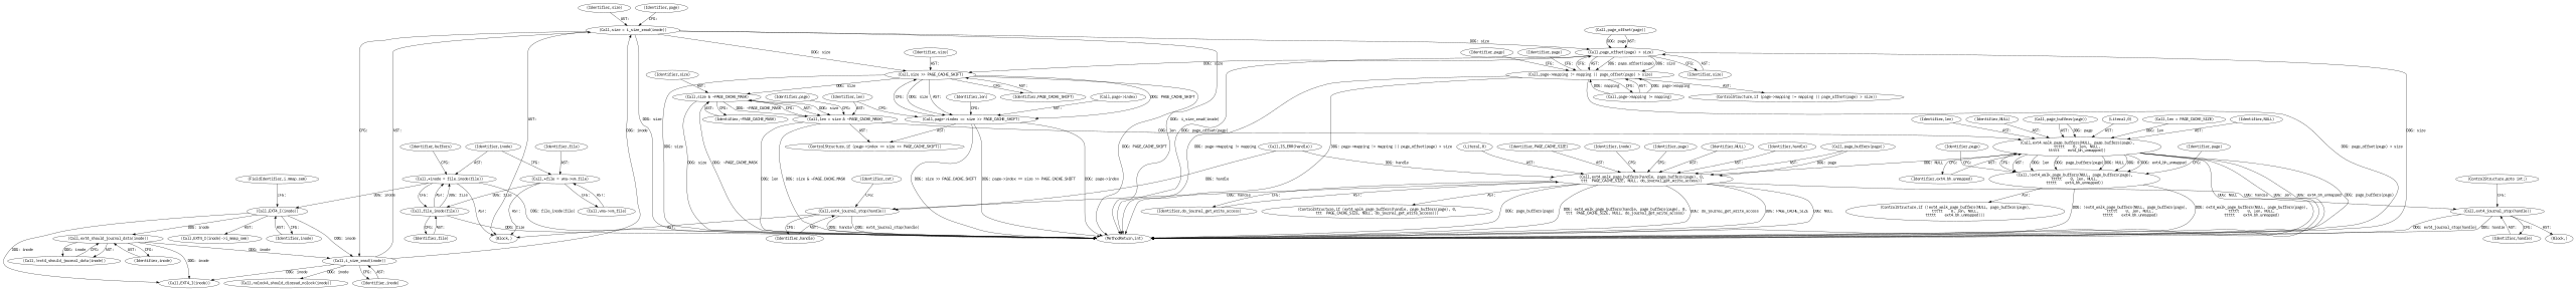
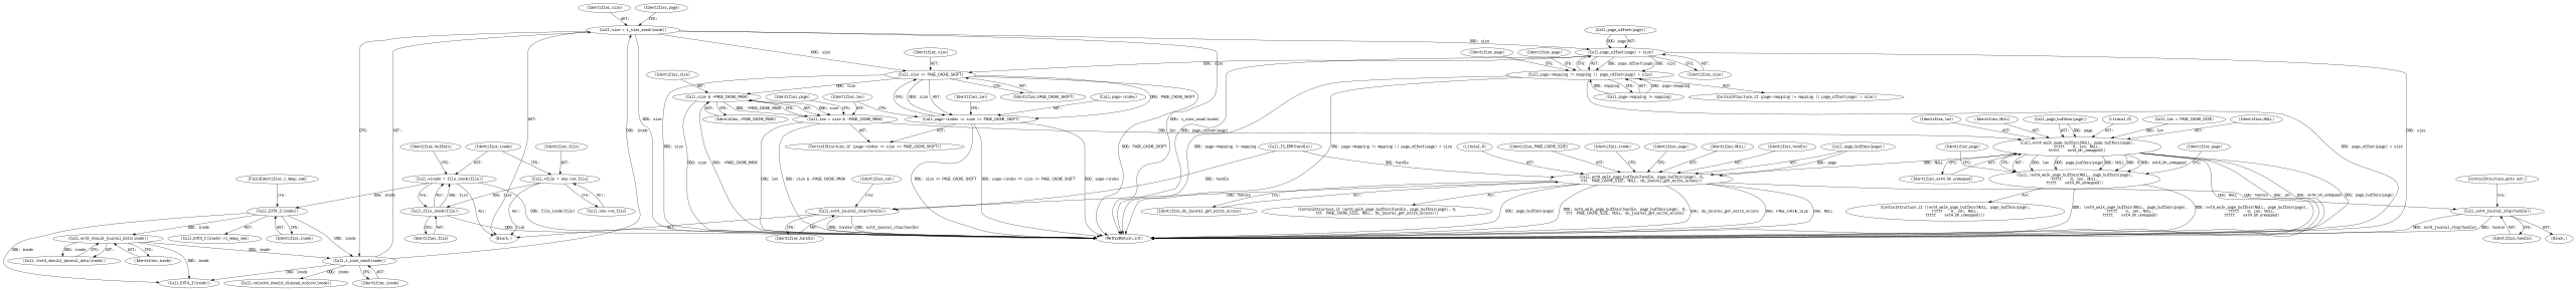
  digraph {
    fontname="IBM Plex Mono"
    node [fontname="IBM Plex Mono"]
    edge [fontname="IBM Plex Mono"]
    n1 [label="(Call,size = i_size_read(inode))"]
    n2 [label="(Call,i_size_read(inode))"]
    n3 [label="(Call,page_offset(page) > size)"]
    n4 [label="(Call,size >> PAGE_CACHE_SHIFT)"]
    n5 [label="(Block,)"]
    n6 [label="(MethodReturn,int)"]
    n7 [label="(Identifier,inode)"]
    n8 [label="(Call,EXT4_I(inode))"]
    n9 [label="(Call,nolock4_should_dioread_nolock(inode))"]
    n10 [label="(Call,page->mapping != mapping || page_offset(page) > size)"]
    n11 [label="(Identifier,size)"]
    n12 [label="(Call,page->index == size >> PAGE_CACHE_SHIFT)"]
    n13 [label="(Call,size & ~PAGE_CACHE_MASK)"]
    n14 [label="(Identifier,PAGE_CACHE_SHIFT)"]
    n15 [label="(Call,EXT4_I(inode))"]
    n16 [label="(Call,ext4_should_journal_data(inode))"]
    n17 [label="(Call,EXT4_I(inode)->i_mmap_sem)"]
    n18 [label="(Identifier,inode)"]
    n19 [label="(Identifier,inode)"]
    n20 [label="(Call,!ext4_should_journal_data(inode))"]
    n21 [label="(Call,*inode = file_inode(file))"]
    n22 [label="(Call,file_inode(file))"]
    n23 [label="(Identifier,file)"]
    n24 [label="(Call,*file = vma->vm_file)"]
    n25 [label="(Call,vma->vm_file)"]
    n26 [label="(Call,page->mapping != mapping)"]
    n27 [label="(ControlStructure,if (page->mapping != mapping || page_offset(page) > size))"]
    n28 [label="(ControlStructure,if (page->index == size >> PAGE_CACHE_SHIFT))"]
    n29 [label="(Call,len = size & ~PAGE_CACHE_MASK)"]
    n30 [label="(Identifier,~PAGE_CACHE_MASK)"]
    n31 [label="(Call,ext4_walk_page_buffers(NULL, page_buffers(page),\n\t\t\t\t\t    0, len, NULL,\n\t\t\t\t\t    ext4_bh_unmapped))"]
    n32 [label="(Call,!ext4_walk_page_buffers(NULL, page_buffers(page),\n\t\t\t\t\t    0, len, NULL,\n\t\t\t\t\t    ext4_bh_unmapped))"]
    n33 [label="(Call,ext4_walk_page_buffers(handle, page_buffers(page), 0,\n\t\t\t  PAGE_CACHE_SIZE, NULL, do_journal_get_write_access))"]
    n34 [label="(Identifier,ext4_bh_unmapped)"]
    n35 [label="(ControlStructure,if (!ext4_walk_page_buffers(NULL, page_buffers(page),\n\t\t\t\t\t    0, len, NULL,\n\t\t\t\t\t    ext4_bh_unmapped)))"]
    n36 [label="(Call,ext4_journal_stop(handle))"]
    n37 [label="(Call,ext4_journal_stop(handle))"]
    n38 [label="(Identifier,do_journal_get_write_access)"]
    n39 [label="(ControlStructure,if (ext4_walk_page_buffers(handle, page_buffers(page), 0,\n\t\t\t  PAGE_CACHE_SIZE, NULL, do_journal_get_write_access)))"]
    n40 [label="(Identifier,handle)"]
    n41 [label="(Block,)"]
    n42 [label="(Identifier,handle)"]
    n43 [label="(Literal,0)"]
    n44 [label="(Identifier,PAGE_CACHE_SIZE)"]
    n45 [label="(Call,page_buffers(page))"]
    n46 [label="(Literal,0)"]
    n47 [label="(Identifier,page)"]
    n48 [label="(Identifier,len)"]
    n49 [label="(Call,IS_ERR(handle))"]
    n50 [label="(Call,len = PAGE_CACHE_SIZE)"]
    n51 [label="(Identifier,size)"]
    n52 [label="(Identifier,page)"]
    n53 [label="(Identifier,NULL)"]
    n54 [label="(Identifier,ret)"]
    n55 [label="(Identifier,size)"]
    n56 [label="(Identifier,size)"]
    n57 [label="(Identifier,inode)"]
    n58 [label="(Call,page->index)"]
    n59 [label="(Identifier,inode)"]
    n60 [label="(Call,page_offset(page))"]
    n61 [label="(Identifier,page)"]
    n62 [label="(Identifier,len)"]
    n63 [label="(FieldIdentifier,i_mmap_sem)"]
    n64 [label="(Identifier,page)"]
    n65 [label="(Identifier,len)"]
    n66 [label="(Identifier,buffers)"]
    n67 [label="(Identifier,NULL)"]
    n68 [label="(Identifier,page)"]
    n69 [label="(Identifier,NULL)"]
-   n70 [label="(ControlStructure,goto int;)"]
+   n70 [label="(ControlStructure,goto out;)"]
    n71 [label="(Identifier,page)"]
    n72 [label="(Identifier,file)"]
    n73 [label="(Identifier,handle)"]
    n74 [label="(Call,page_buffers(page))"]
    n75 [label="(Identifier,page)"]
    n1 -> n2 [label="CFG: "]
    n1 -> n3 [label="DDG: size"]
    n1 -> n4 [label="DDG: size"]
    n1 -> n5 [label="AST: "]
    n1 -> n6 [label="DDG: size"]
    n1 -> n6 [label="DDG: i_size_read(inode)"]
    n2 -> n1 [label="AST: "]
    n2 -> n1 [label="DDG: inode"]
    n2 -> n7 [label="CFG: "]
    n2 -> n8 [label="DDG: inode"]
    n2 -> n9 [label="DDG: inode"]
    n3 -> n4 [label="DDG: size"]
    n3 -> n6 [label="DDG: page_offset(page)"]
    n3 -> n6 [label="DDG: size"]
    n3 -> n10 [label="AST: "]
    n3 -> n10 [label="DDG: page_offset(page)"]
    n3 -> n10 [label="DDG: size"]
    n3 -> n11 [label="CFG: "]
    n4 -> n6 [label="DDG: PAGE_CACHE_SHIFT"]
    n4 -> n6 [label="DDG: size"]
    n4 -> n12 [label="AST: "]
    n4 -> n12 [label="DDG: size"]
    n4 -> n12 [label="DDG: PAGE_CACHE_SHIFT"]
    n4 -> n13 [label="DDG: size"]
    n4 -> n14 [label="CFG: "]
    n7 -> n2 [label="AST: "]
    n10 -> n3 [label="CFG: "]
    n10 -> n6 [label="DDG: page->mapping != mapping"]
    n10 -> n6 [label="DDG: page->mapping != mapping || page_offset(page) > size"]
    n10 -> n6 [label="DDG: page_offset(page) > size"]
    n10 -> n26 [label="CFG: "]
    n10 -> n27 [label="AST: "]
    n11 -> n3 [label="AST: "]
    n12 -> n4 [label="CFG: "]
    n12 -> n6 [label="DDG: size >> PAGE_CACHE_SHIFT"]
    n12 -> n6 [label="DDG: page->index == size >> PAGE_CACHE_SHIFT"]
    n12 -> n6 [label="DDG: page->index"]
    n12 -> n28 [label="AST: "]
    n13 -> n6 [label="DDG: size"]
    n13 -> n6 [label="DDG: ~PAGE_CACHE_MASK"]
    n13 -> n29 [label="AST: "]
    n13 -> n29 [label="DDG: size"]
    n13 -> n29 [label="DDG: ~PAGE_CACHE_MASK"]
    n13 -> n30 [label="CFG: "]
    n14 -> n4 [label="AST: "]
    n15 -> n2 [label="DDG: inode"]
    n15 -> n8 [label="DDG: inode"]
    n15 -> n16 [label="DDG: inode"]
    n15 -> n17 [label="AST: "]
    n15 -> n18 [label="CFG: "]
    n16 -> n2 [label="DDG: inode"]
    n16 -> n8 [label="DDG: inode"]
    n16 -> n19 [label="CFG: "]
    n16 -> n20 [label="AST: "]
    n16 -> n20 [label="DDG: inode"]
    n18 -> n15 [label="AST: "]
    n19 -> n16 [label="AST: "]
    n20 -> n16 [label="CFG: "]
    n21 -> n5 [label="AST: "]
    n21 -> n6 [label="DDG: file_inode(file)"]
    n21 -> n15 [label="DDG: inode"]
    n21 -> n22 [label="CFG: "]
    n22 -> n6 [label="DDG: file"]
    n22 -> n21 [label="AST: "]
    n22 -> n21 [label="DDG: file"]
    n22 -> n23 [label="CFG: "]
    n23 -> n22 [label="AST: "]
    n24 -> n5 [label="AST: "]
    n24 -> n22 [label="DDG: file"]
    n24 -> n25 [label="CFG: "]
    n25 -> n24 [label="AST: "]
    n26 -> n10 [label="AST: "]
    n26 -> n10 [label="DDG: page->mapping"]
    n26 -> n10 [label="DDG: mapping"]
    n29 -> n6 [label="DDG: len"]
    n29 -> n6 [label="DDG: size & ~PAGE_CACHE_MASK"]
    n29 -> n13 [label="CFG: "]
    n29 -> n28 [label="AST: "]
    n29 -> n31 [label="DDG: len"]
    n30 -> n13 [label="AST: "]
    n31 -> n6 [label="DDG: NULL"]
    n31 -> n6 [label="DDG: len"]
    n31 -> n6 [label="DDG: ext4_bh_unmapped"]
    n31 -> n6 [label="DDG: page_buffers(page)"]
    n31 -> n32 [label="AST: "]
    n31 -> n32 [label="DDG: len"]
    n31 -> n32 [label="DDG: page_buffers(page)"]
    n31 -> n32 [label="DDG: NULL"]
    n31 -> n32 [label="DDG: 0"]
    n31 -> n32 [label="DDG: ext4_bh_unmapped"]
    n31 -> n33 [label="DDG: NULL"]
    n31 -> n34 [label="CFG: "]
    n32 -> n6 [label="DDG: ext4_walk_page_buffers(NULL, page_buffers(page),\n\t\t\t\t\t    0, len, NULL,\n\t\t\t\t\t    ext4_bh_unmapped)"]
    n32 -> n6 [label="DDG: !ext4_walk_page_buffers(NULL, page_buffers(page),\n\t\t\t\t\t    0, len, NULL,\n\t\t\t\t\t    ext4_bh_unmapped)"]
    n32 -> n31 [label="CFG: "]
    n32 -> n35 [label="AST: "]
    n33 -> n6 [label="DDG: page_buffers(page)"]
    n33 -> n6 [label="DDG: ext4_walk_page_buffers(handle, page_buffers(page), 0,\n\t\t\t  PAGE_CACHE_SIZE, NULL, do_journal_get_write_access)"]
    n33 -> n6 [label="DDG: do_journal_get_write_access"]
    n33 -> n6 [label="DDG: PAGE_CACHE_SIZE"]
    n33 -> n6 [label="DDG: NULL"]
    n33 -> n36 [label="DDG: handle"]
    n33 -> n37 [label="DDG: handle"]
    n33 -> n38 [label="CFG: "]
    n33 -> n39 [label="AST: "]
    n34 -> n31 [label="AST: "]
    n36 -> n6 [label="DDG: ext4_journal_stop(handle)"]
    n36 -> n6 [label="DDG: handle"]
    n36 -> n40 [label="CFG: "]
    n36 -> n41 [label="AST: "]
    n37 -> n5 [label="AST: "]
    n37 -> n6 [label="DDG: ext4_journal_stop(handle)"]
    n37 -> n6 [label="DDG: handle"]
    n37 -> n42 [label="CFG: "]
    n38 -> n33 [label="AST: "]
    n40 -> n36 [label="AST: "]
    n42 -> n37 [label="AST: "]
    n43 -> n33 [label="AST: "]
    n44 -> n33 [label="AST: "]
    n45 -> n31 [label="AST: "]
    n45 -> n31 [label="DDG: page"]
    n46 -> n31 [label="AST: "]
    n47 -> n10 [label="CFG: "]
    n48 -> n12 [label="CFG: "]
    n49 -> n33 [label="DDG: handle"]
    n49 -> n37 [label="DDG: handle"]
    n50 -> n31 [label="DDG: len"]
    n51 -> n1 [label="AST: "]
    n52 -> n29 [label="CFG: "]
    n53 -> n31 [label="AST: "]
    n54 -> n37 [label="CFG: "]
    n55 -> n13 [label="AST: "]
    n56 -> n4 [label="AST: "]
    n57 -> n21 [label="AST: "]
    n57 -> n24 [label="CFG: "]
    n58 -> n12 [label="AST: "]
    n59 -> n33 [label="CFG: "]
    n60 -> n3 [label="AST: "]
    n60 -> n3 [label="DDG: page"]
    n61 -> n32 [label="CFG: "]
    n62 -> n12 [label="CFG: "]
    n62 -> n29 [label="AST: "]
    n63 -> n15 [label="CFG: "]
    n64 -> n33 [label="CFG: "]
    n65 -> n31 [label="AST: "]
    n66 -> n21 [label="CFG: "]
    n67 -> n31 [label="AST: "]
    n68 -> n1 [label="CFG: "]
    n69 -> n33 [label="AST: "]
    n70 -> n36 [label="CFG: "]
    n71 -> n32 [label="CFG: "]
    n72 -> n24 [label="AST: "]
    n73 -> n33 [label="AST: "]
    n74 -> n33 [label="AST: "]
    n74 -> n33 [label="DDG: page"]
    n75 -> n10 [label="CFG: "]
  }
